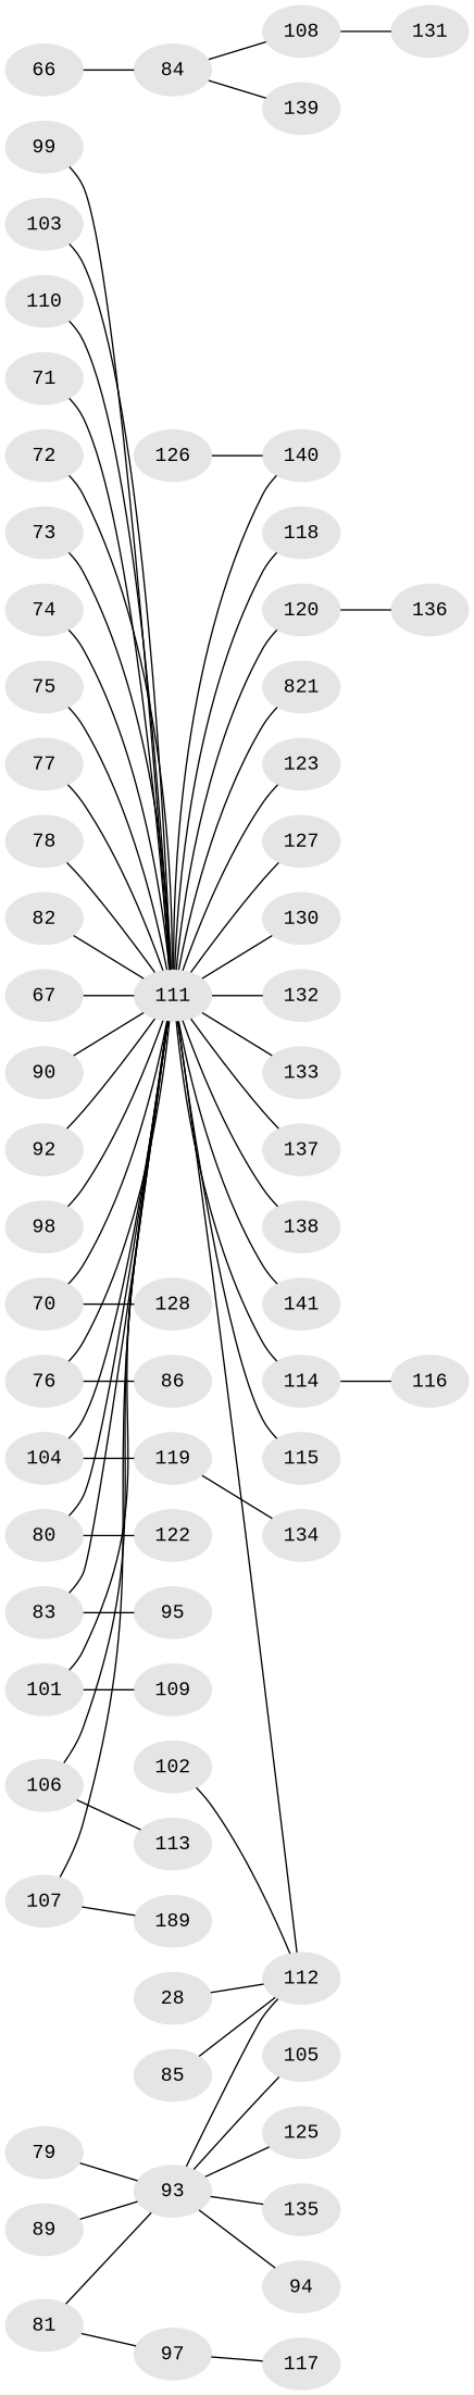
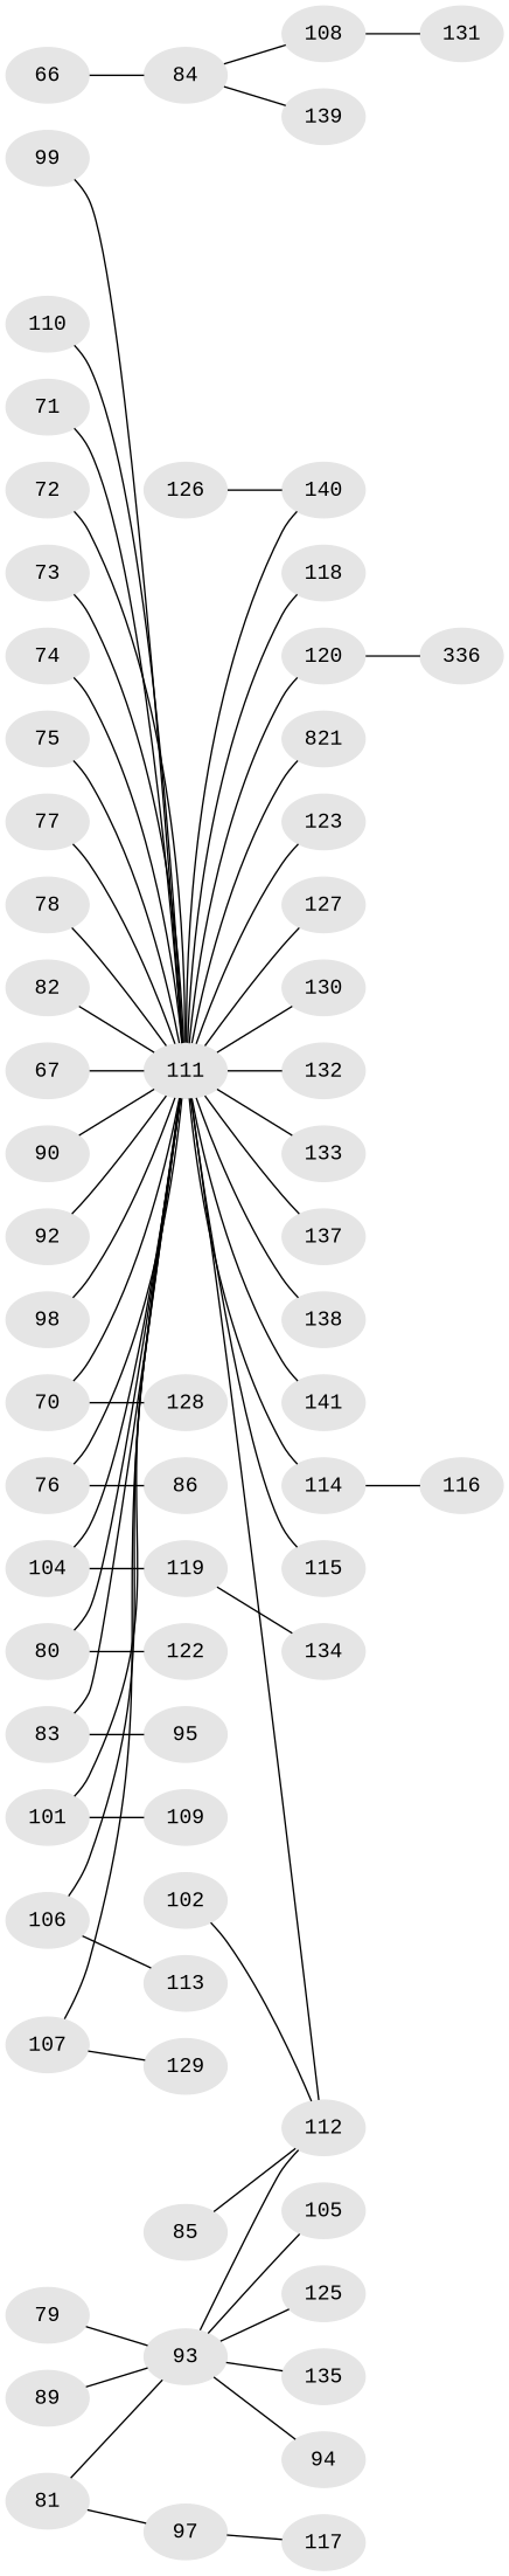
  graph {
    fontname="Liberation Mono"
    rankdir=LR
    node [color=gray90 fontname="Liberation Mono" style=filled]
    edge [fontname="Liberation Mono"]
    112 [super="+20+27"]
-   28
    84 [super="+14+22+29+25+39+40+53+54+57"]
    108
    139
    66
    111 [super="+56+100+60+55+48+52+88+36+58+63+64+67+65+68+69+96"]
    114 [super="+91"]
    115
    118
    120
    n12 [label=821]
    123
    127
    130
    132
    133
    137
    138
    140 [super="+49"]
    141
    70
    128
    71
    72
    73
    74
    75
    76
    86
    77
    78
    93 [super="+45+61"]
    94
    105
    125
    135
    79
    80
    122
    81
    97
    117
    82
    83
    95
    131
    85
    n49 [label=67]
    89
    90
    92
    98
    99
    101
    109
    102
-   103
    104
    119
    134
    106
    113
    107
-   129 [label=189]
+   129
    110
    116
-   136
+   136 [label=336]
    126
-   28 -- 112
    84 -- 108
    84 -- 139
    108 -- 131
    66 -- 84
    111 -- 112
    111 -- 114
    111 -- 115
    111 -- 118
    111 -- 120
    111 -- n12
    111 -- 123
    111 -- 127
    111 -- 130
    111 -- 132
    111 -- 133
    111 -- 137
    111 -- 138
    111 -- 140
    111 -- 141
    114 -- 116
    120 -- 136
    70 -- 111
    70 -- 128
    71 -- 111
    72 -- 111
    73 -- 111
    74 -- 111
    75 -- 111
    76 -- 111
    76 -- 86
    77 -- 111
    78 -- 111
    93 -- 112
    93 -- 94
    93 -- 105
    93 -- 125
    93 -- 135
    79 -- 93
    80 -- 111
    80 -- 122
    81 -- 93
    81 -- 97
    97 -- 117
    82 -- 111
    83 -- 111
    83 -- 95
    85 -- 112
    n49 -- 111
    89 -- 93
    90 -- 111
    92 -- 111
    98 -- 111
    99 -- 111
    101 -- 111
    101 -- 109
    102 -- 112
-   103 -- 111
    104 -- 111
    104 -- 119
    119 -- 134
    106 -- 111
    106 -- 113
    107 -- 111
    107 -- 129
    110 -- 111
    126 -- 140
  }
